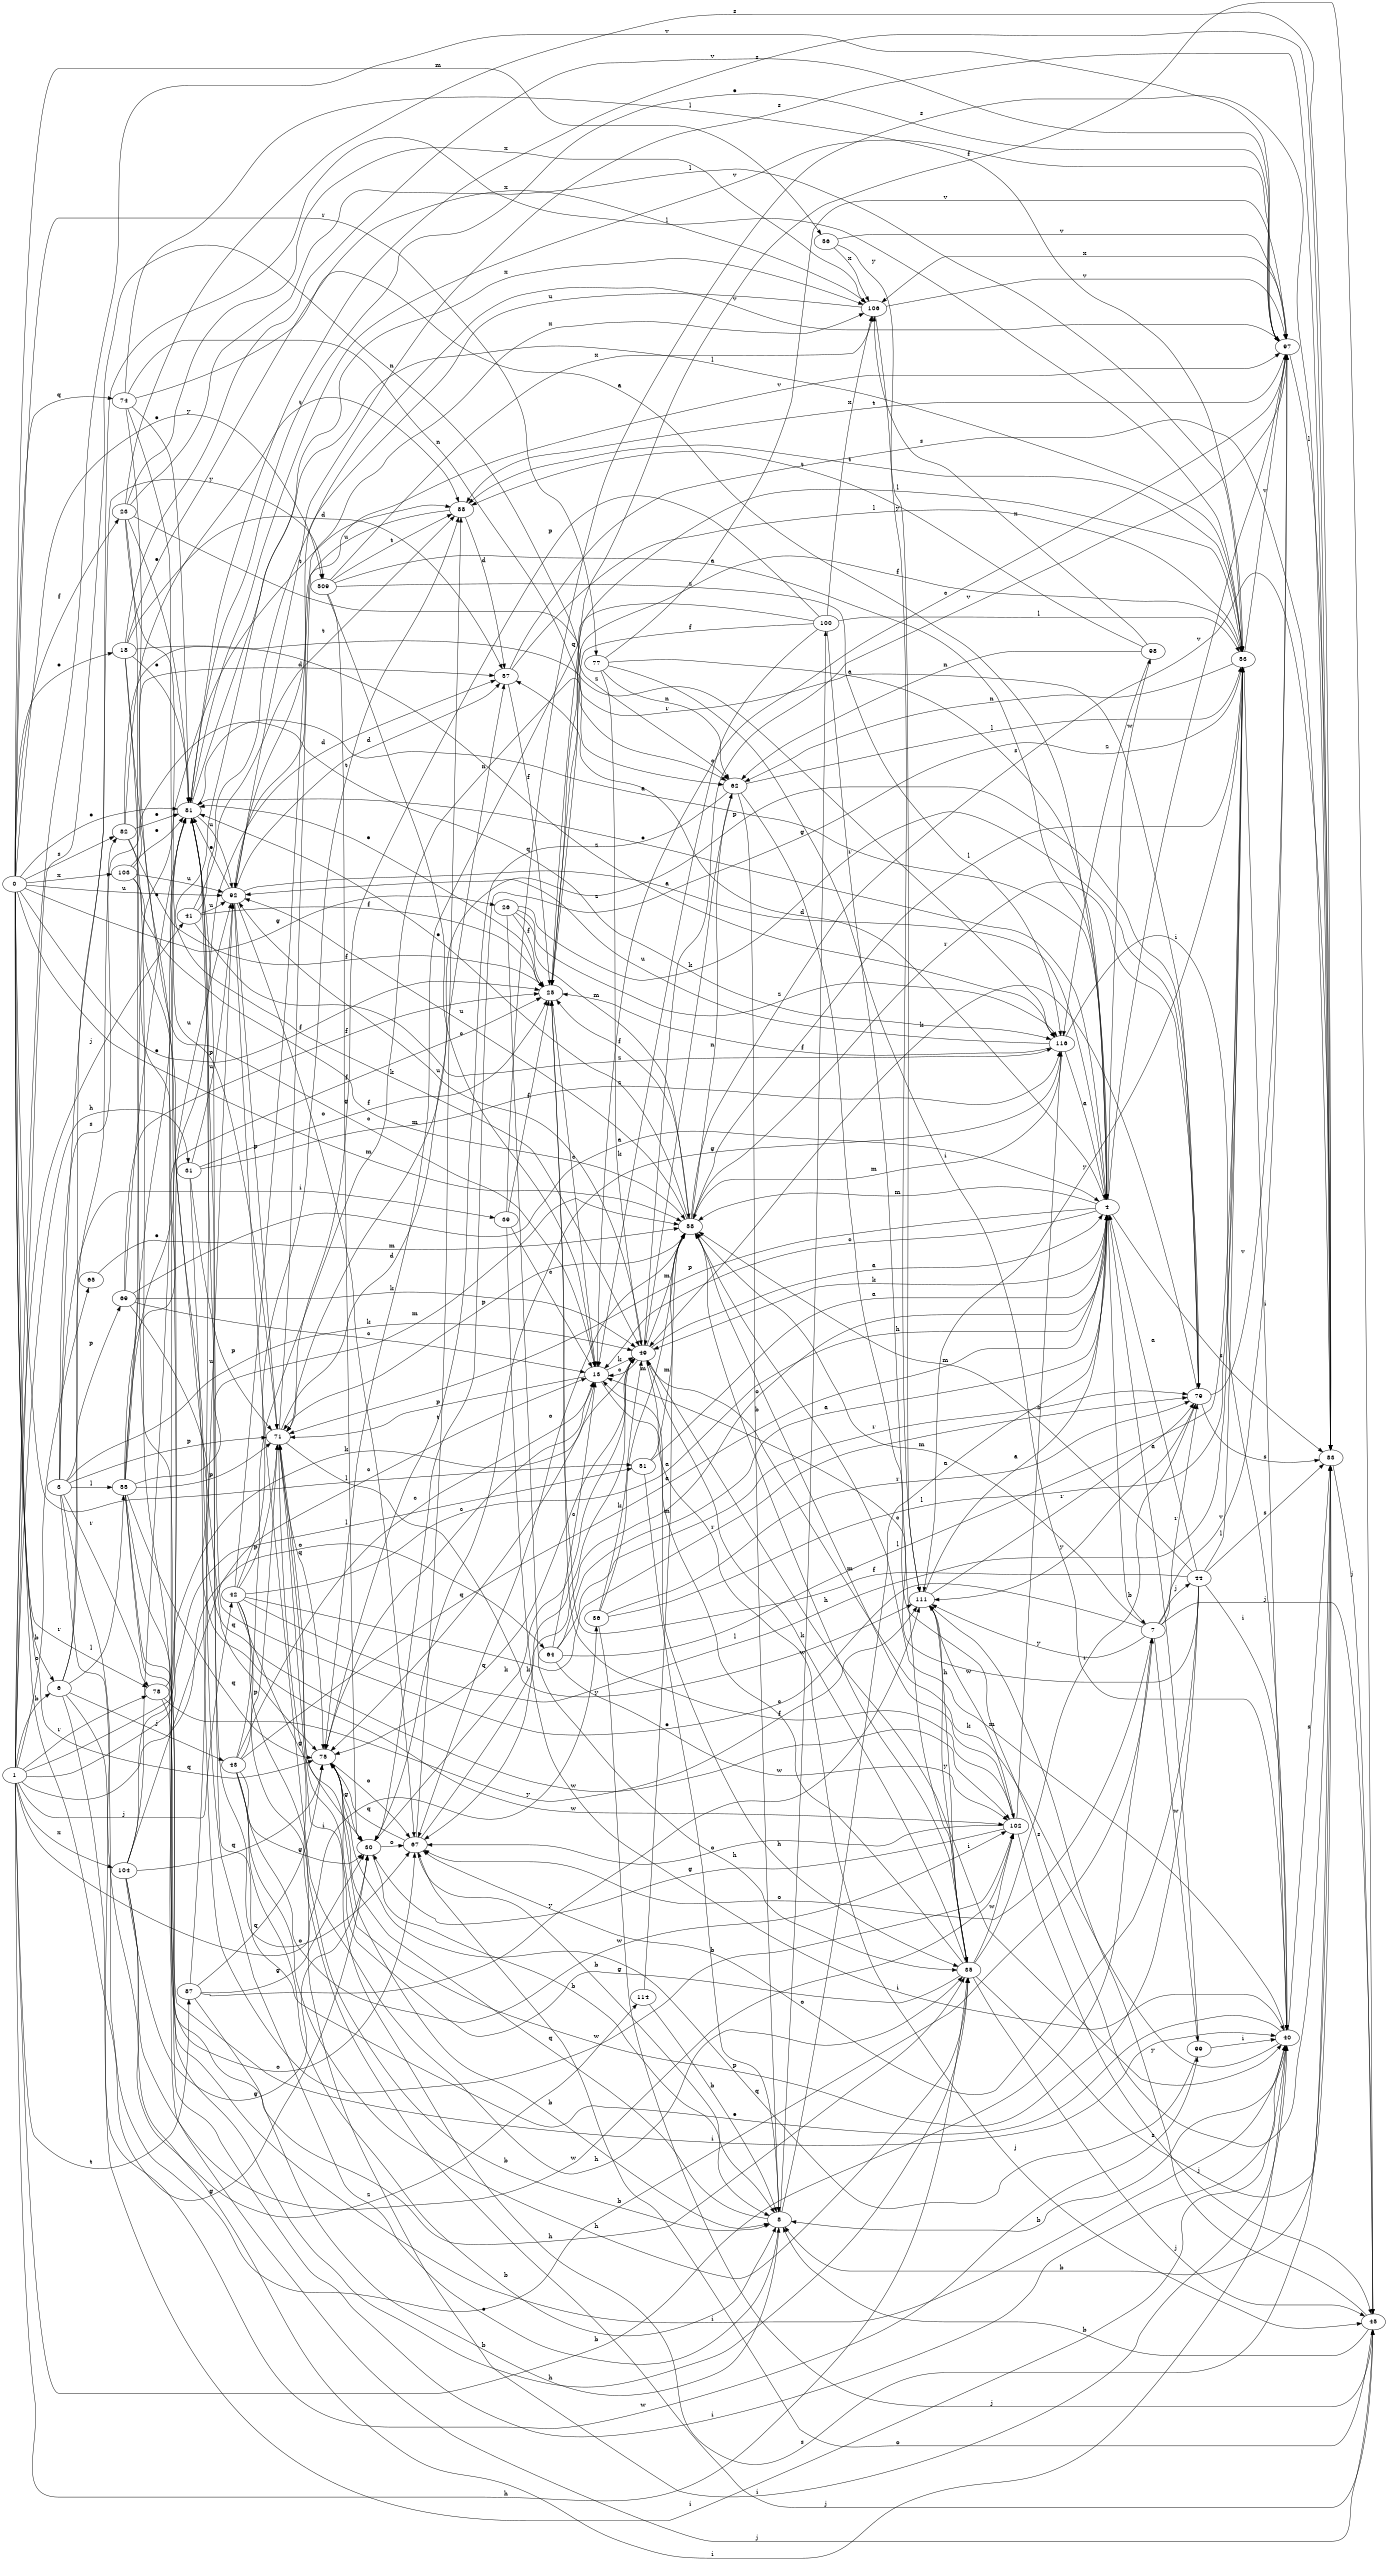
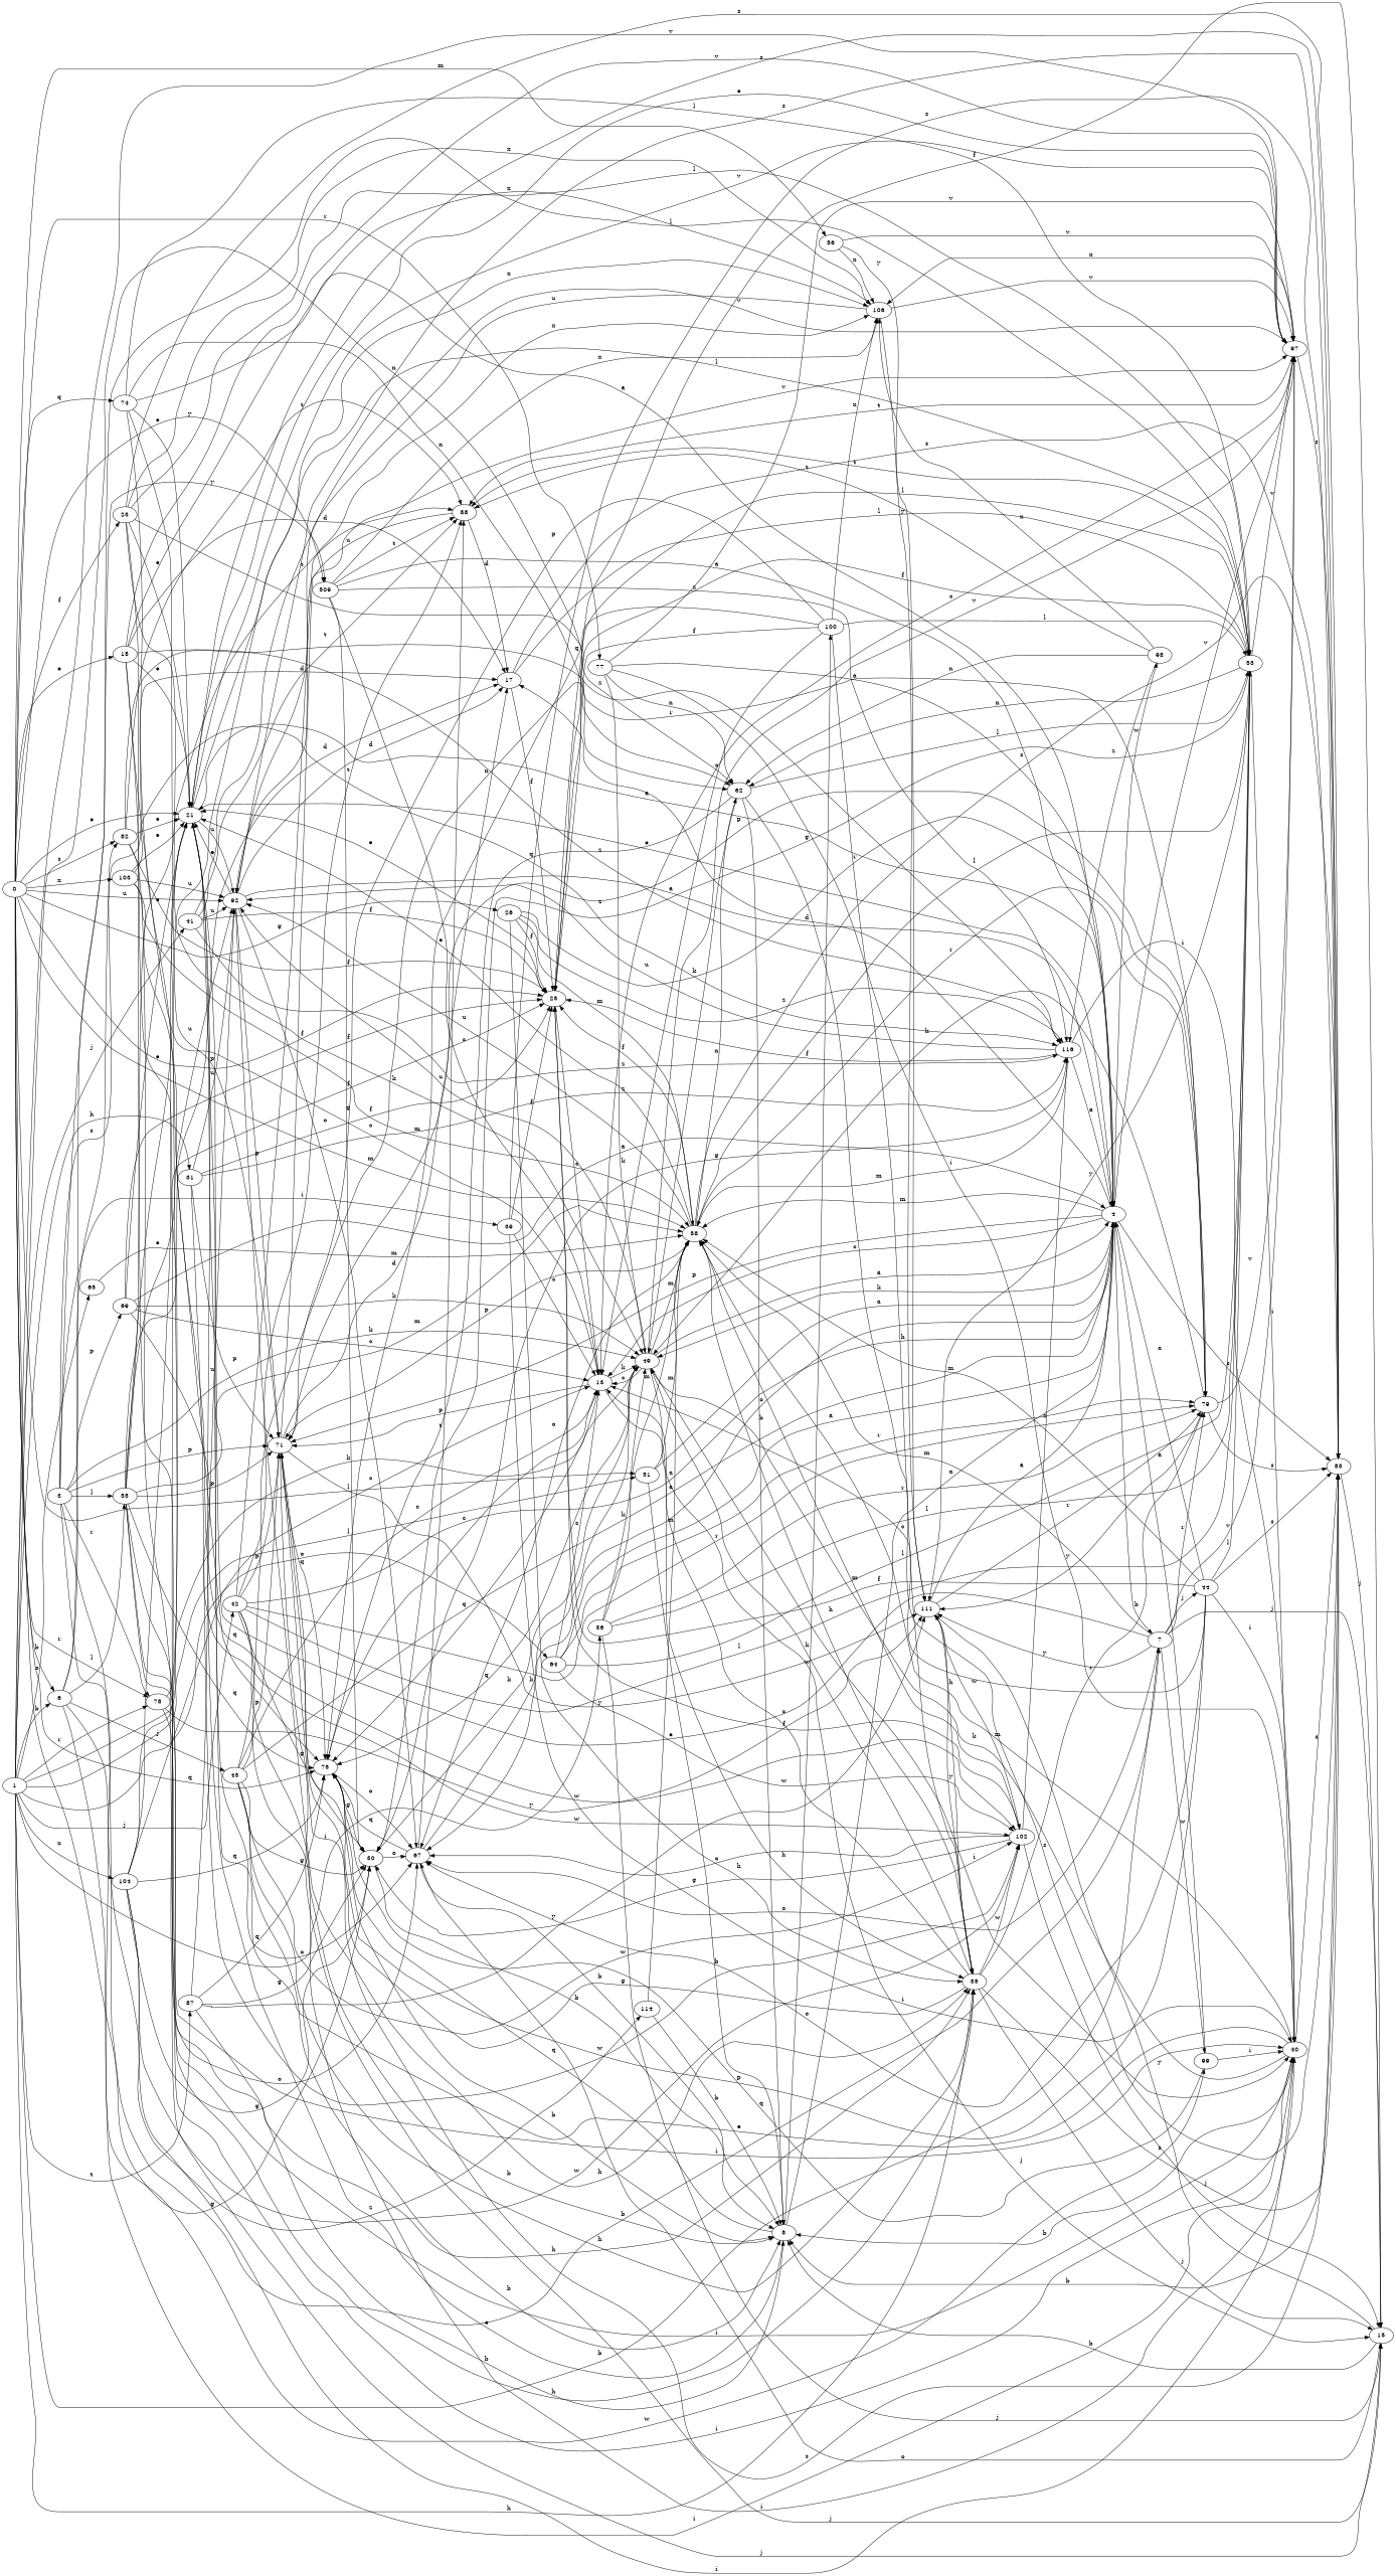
  strict digraph {
    rankdir=LR
    0
    6
    18
-   21 [label=81]
+   21
    23
    25
    26
    30
    51
    56
    58
    74
    75
    77
    78
    82
    92
    103
    n19 [label=509]
    n20 [label=55]
-   17 [label=57]
+   17
    40
    43
    53
    99
    35
    97
    13
    106
    116
    4
    67
    83
    49
    79
    8
    111
    62
    71
-   45
+   45 [label=15]
    88
    102
    1
    7
    31
    36
    41
    42
    64
    65
    87
    104
    44
    3
    39
    69
    114
    98
    100
    0 -> 6 [label=b]
    0 -> 18 [label=e]
    0 -> 21 [label=e]
    0 -> 23 [label=f]
    0 -> 25 [label=f]
    0 -> 26 [label=g]
    0 -> 30 [label=g]
    0 -> 51 [label=l]
    0 -> 56 [label=m]
    0 -> 58 [label=m]
    0 -> 74 [label=q]
    0 -> 75 [label=q]
    0 -> 77 [label=r]
    0 -> 78 [label=r]
    0 -> 82 [label=s]
    0 -> 92 [label=u]
    0 -> 103 [label=x]
    0 -> n19 [label=y]
    6 -> n20 [label=l]
    6 -> 17 [label=d]
    6 -> 40 [label=i]
    6 -> 43 [label=j]
    6 -> 53 [label=l]
    6 -> 99 [label=w]
    18 -> 21 [label=e]
    18 -> 17 [label=d]
    18 -> 35 [label=h]
    18 -> 97 [label=v]
    18 -> 13 [label=c]
    18 -> 106 [label=x]
    18 -> 116 [label=z]
    21 -> 92 [label=u]
    21 -> 53 [label=l]
    21 -> 97 [label=v]
    21 -> 4 [label=a]
    21 -> 67 [label=o]
    21 -> 83 [label=s]
    23 -> 21 [label=e]
    23 -> 40 [label=i]
    23 -> 53 [label=l]
    23 -> 106 [label=x]
    23 -> 116 [label=z]
    23 -> 83 [label=s]
    23 -> 49 [label=k]
    25 -> 21 [label=e]
    25 -> 53 [label=l]
    25 -> 13 [label=c]
    26 -> 25 [label=f]
    26 -> 58 [label=m]
    26 -> 35 [label=h]
    26 -> 116 [label=z]
    26 -> 79 [label=r]
    30 -> 67 [label=o]
    30 -> 49 [label=k]
    30 -> 8 [label=b]
    51 -> 58 [label=m]
    51 -> 4 [label=a]
    51 -> 8 [label=b]
    56 -> 97 [label=v]
    56 -> 106 [label=x]
    56 -> 111 [label=y]
    58 -> 21 [label=e]
    58 -> 25 [label=f]
    58 -> 92 [label=u]
    58 -> 53 [label=l]
    58 -> 35 [label=h]
    58 -> 67 [label=o]
    58 -> 83 [label=s]
    58 -> 79 [label=r]
    58 -> 62 [label=n]
    58 -> 71 [label=p]
    74 -> 21 [label=e]
    74 -> 75 [label=q]
    74 -> 53 [label=l]
    74 -> 4 [label=a]
    74 -> 62 [label=n]
    74 -> 71 [label=p]
    75 -> 30 [label=g]
    75 -> 13 [label=c]
    75 -> 67 [label=o]
    75 -> 8 [label=b]
    77 -> 40 [label=i]
    77 -> 97 [label=v]
    77 -> 4 [label=a]
    77 -> 49 [label=k]
    77 -> 62 [label=n]
    78 -> 106 [label=x]
    78 -> 111 [label=y]
    78 -> 45 [label=j]
    82 -> 21 [label=e]
    82 -> 25 [label=f]
    82 -> 40 [label=i]
    82 -> 79 [label=r]
    82 -> 88 [label=t]
    92 -> 21 [label=e]
    92 -> 17 [label=d]
    92 -> 35 [label=h]
    92 -> 4 [label=a]
    92 -> 67 [label=o]
    92 -> 83 [label=s]
    92 -> 71 [label=p]
    103 -> 21 [label=e]
    103 -> 58 [label=m]
    103 -> 92 [label=u]
    103 -> 116 [label=z]
    103 -> 102 [label=w]
    n19 -> 30 [label=g]
    n19 -> 13 [label=c]
    n19 -> 106 [label=x]
    n19 -> 116 [label=z]
    n19 -> 4 [label=a]
    n19 -> 88 [label=t]
    n20 -> 21 [label=e]
    n20 -> 25 [label=f]
    n20 -> 58 [label=m]
    n20 -> 75 [label=q]
    n20 -> 92 [label=u]
    n20 -> 40 [label=i]
    n20 -> 35 [label=h]
    n20 -> 67 [label=o]
    n20 -> 71 [label=p]
    n20 -> 88 [label=t]
    17 -> 25 [label=f]
    17 -> 53 [label=l]
    17 -> 83 [label=s]
    40 -> 21 [label=e]
    40 -> 58 [label=m]
    40 -> 83 [label=s]
    40 -> 49 [label=k]
    40 -> 8 [label=b]
    43 -> 30 [label=g]
    43 -> 35 [label=h]
    43 -> 13 [label=c]
    43 -> 4 [label=a]
    43 -> 8 [label=b]
    43 -> 62 [label=n]
    43 -> 71 [label=p]
    43 -> 102 [label=w]
    53 -> 25 [label=f]
    53 -> 30 [label=g]
    53 -> 40 [label=i]
    53 -> 97 [label=v]
    53 -> 111 [label=y]
    53 -> 62 [label=n]
    53 -> 88 [label=t]
    99 -> 75 [label=q]
    99 -> 40 [label=i]
    99 -> 4 [label=a]
    35 -> 13 [label=c]
    35 -> 83 [label=s]
    35 -> 49 [label=k]
    35 -> 79 [label=r]
    35 -> 111 [label=y]
    35 -> 71 [label=g]
    35 -> 45 [label=j]
    35 -> 102 [label=w]
    97 -> 21 [label=e]
    97 -> 13 [label=c]
    97 -> 106 [label=x]
-   97 -> 83 [label=l]
+   97 -> 83 [label=s]
    97 -> 88 [label=t]
    13 -> 75 [label=q]
    13 -> 35 [label=h]
    13 -> 49 [label=k]
    13 -> 71 [label=p]
    106 -> 92 [label=u]
    106 -> 97 [label=v]
    106 -> 111 [label=y]
    116 -> 25 [label=f]
    116 -> 30 [label=g]
    116 -> 58 [label=m]
    116 -> 92 [label=u]
    116 -> 40 [label=i]
    116 -> 4 [label=a]
    4 -> 21 [label=e]
    4 -> 58 [label=m]
    4 -> 17 [label=d]
    4 -> 97 [label=v]
    4 -> 13 [label=c]
    4 -> 67 [label=o]
    4 -> 83 [label=s]
    4 -> 49 [label=k]
    4 -> 71 [label=p]
    4 -> 7 [label=b]
    4 -> 98 [label=w]
    67 -> 75 [label=q]
    67 -> 49 [label=k]
    67 -> 8 [label=b]
    67 -> 88 [label=t]
    83 -> 8 [label=b]
    83 -> 45 [label=j]
    49 -> 58 [label=m]
    49 -> 75 [label=q]
    49 -> 92 [label=u]
    49 -> 40 [label=i]
    49 -> 97 [label=v]
    49 -> 13 [label=c]
    49 -> 4 [label=a]
    49 -> 45 [label=j]
    79 -> 97 [label=v]
    79 -> 83 [label=s]
    79 -> 49 [label=k]
    79 -> 111 [label=y]
    79 -> 71 [label=p]
    8 -> 21 [label=e]
    8 -> 75 [label=q]
    8 -> 4 [label=a]
    8 -> 100 [label=w]
    111 -> 35 [label=h]
    111 -> 4 [label=a]
    111 -> 79 [label=r]
    111 -> 102 [label=w]
    62 -> 75 [label=q]
    62 -> 53 [label=l]
    62 -> 83 [label=s]
    62 -> 49 [label=k]
    62 -> 8 [label=b]
    71 -> 75 [label=q]
    71 -> 17 [label=d]
    71 -> 97 [label=v]
    71 -> 83 [label=s]
    71 -> 111 [label=y]
    71 -> 45 [label=j]
    45 -> 25 [label=f]
    45 -> 67 [label=o]
    45 -> 8 [label=b]
    45 -> 111 [label=y]
    88 -> 92 [label=u]
    88 -> 17 [label=d]
    102 -> 25 [label=f]
    102 -> 30 [label=g]
    102 -> 58 [label=m]
    102 -> 116 [label=z]
    102 -> 67 [label=o]
    102 -> 45 [label=j]
    1 -> 6 [label=b]
    1 -> 51 [label=l]
    1 -> 78 [label=r]
    1 -> 35 [label=h]
    1 -> 97 [label=v]
    1 -> 49 [label=k]
    1 -> 62 [label=n]
    1 -> 7 [label=b]
    1 -> 31 [label=h]
    1 -> 36 [label=i]
    1 -> 41 [label=j]
    1 -> 42 [label=j]
    1 -> 64 [label=o]
    1 -> 65 [label=o]
    1 -> 87 [label=t]
    1 -> 104 [label=x]
    7 -> 21 [label=e]
    7 -> 58 [label=m]
    7 -> 99 [label=w]
    7 -> 97 [label=v]
    7 -> 67 [label=o]
    7 -> 79 [label=r]
    7 -> 111 [label=y]
    7 -> 45 [label=j]
    7 -> 44 [label=j]
    31 -> 25 [label=f]
    31 -> 92 [label=u]
    31 -> 116 [label=z]
    31 -> 71 [label=p]
    31 -> 102 [label=w]
    36 -> 58 [label=m]
    36 -> 53 [label=l]
    36 -> 49 [label=k]
    36 -> 79 [label=r]
    36 -> 45 [label=j]
    41 -> 25 [label=f]
    41 -> 92 [label=u]
    41 -> 97 [label=v]
    41 -> 116 [label=z]
    41 -> 88 [label=t]
    42 -> 30 [label=g]
    42 -> 40 [label=i]
    42 -> 53 [label=l]
    42 -> 106 [label=x]
    42 -> 4 [label=a]
    42 -> 79 [label=r]
    42 -> 8 [label=b]
    42 -> 71 [label=p]
    42 -> 88 [label=t]
    64 -> 53 [label=l]
    64 -> 13 [label=c]
    64 -> 4 [label=a]
    64 -> 79 [label=r]
    64 -> 102 [label=w]
    65 -> 58 [label=m]
    87 -> 30 [label=g]
    87 -> 75 [label=q]
    87 -> 92 [label=u]
    87 -> 8 [label=b]
    87 -> 111 [label=y]
    104 -> 21 [label=e]
    104 -> 30 [label=g]
    104 -> 75 [label=q]
    104 -> 17 [label=d]
    104 -> 40 [label=i]
    104 -> 13 [label=c]
    104 -> 102 [label=w]
    44 -> 25 [label=f]
    44 -> 58 [label=m]
    44 -> 40 [label=i]
    44 -> 53 [label=l]
    44 -> 13 [label=c]
    44 -> 4 [label=a]
    44 -> 67 [label=o]
    44 -> 83 [label=s]
    44 -> 71 [label=p]
    3 -> 78 [label=r]
    3 -> 82 [label=s]
    3 -> n19 [label=y]
    3 -> n20 [label=l]
    3 -> 49 [label=k]
    3 -> 71 [label=p]
    3 -> 7 [label=b]
    3 -> 39 [label=i]
    3 -> 69 [label=p]
    3 -> 114 [label=z]
    39 -> 25 [label=f]
    39 -> 40 [label=i]
    39 -> 13 [label=c]
    39 -> 83 [label=s]
    69 -> 21 [label=e]
    69 -> 25 [label=f]
    69 -> 13 [label=c]
    69 -> 4 [label=a]
    69 -> 49 [label=k]
    69 -> 102 [label=w]
    114 -> 58 [label=m]
    114 -> 8 [label=b]
    98 -> 106 [label=x]
    98 -> 116 [label=z]
    98 -> 62 [label=n]
    98 -> 88 [label=t]
    100 -> 25 [label=f]
    100 -> 75 [label=q]
    100 -> 53 [label=l]
    100 -> 35 [label=h]
    100 -> 13 [label=c]
    100 -> 106 [label=x]
    100 -> 71 [label=p]
  }
